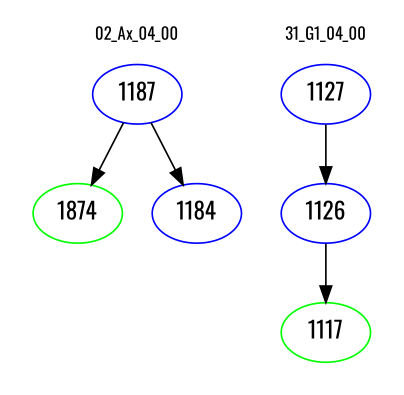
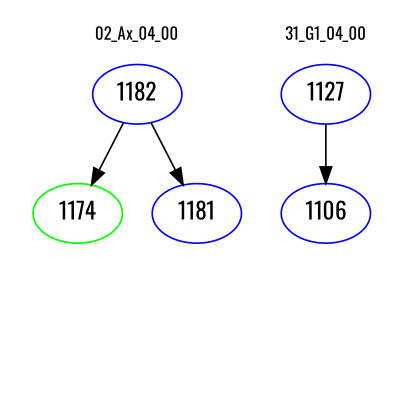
  digraph {
    fontname=Oswald
    node [color=blue fontname=Oswald]
    edge [color=black fontname=Oswald]
-   n1 [label=1187]
-   n2 [color=green label=1874]
-   n3 [label=1184]
-   n4 [label=1126]
-   n5 [color=green label=1117]
+   n1 [label=1182]
+   n2 [color=green label=1174]
+   n3 [label=1181]
+   n4 [label=1106]
    n6 [label=1127]
    subgraph cluster_1 {
      color=white
      fontsize=10
      label="02_Ax_04_00"
      n1
      n2
      n3
    }
    subgraph cluster_2 {
      color=white
      fontsize=10
      label="31_G1_04_00"
      n4
-     n5
      n6
    }
    n1 -> n2
    n1 -> n3
-   n4 -> n5
    n6 -> n4
  }
